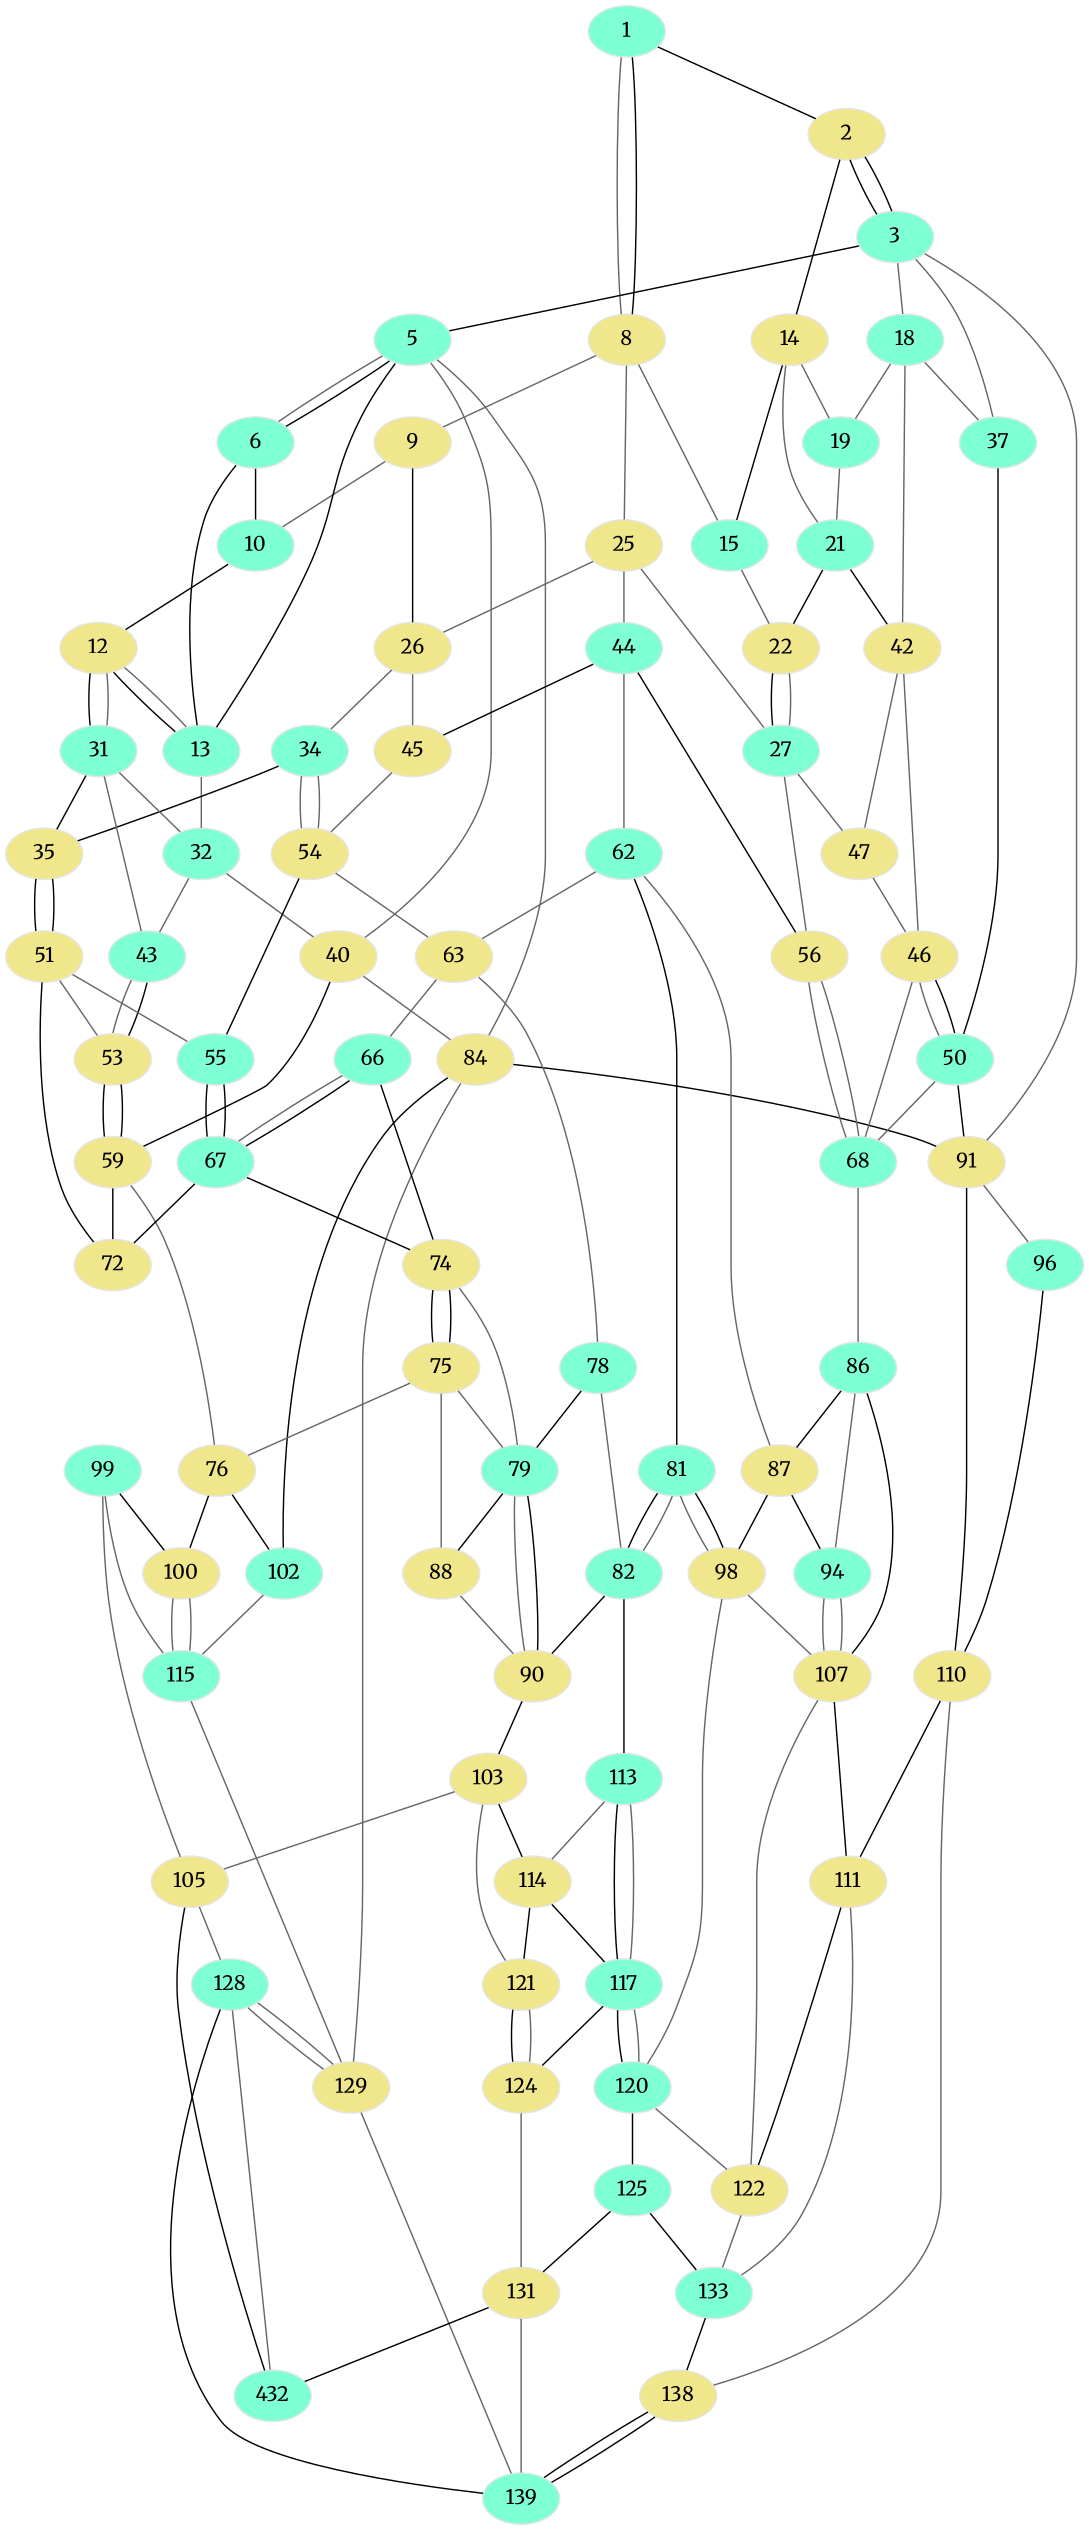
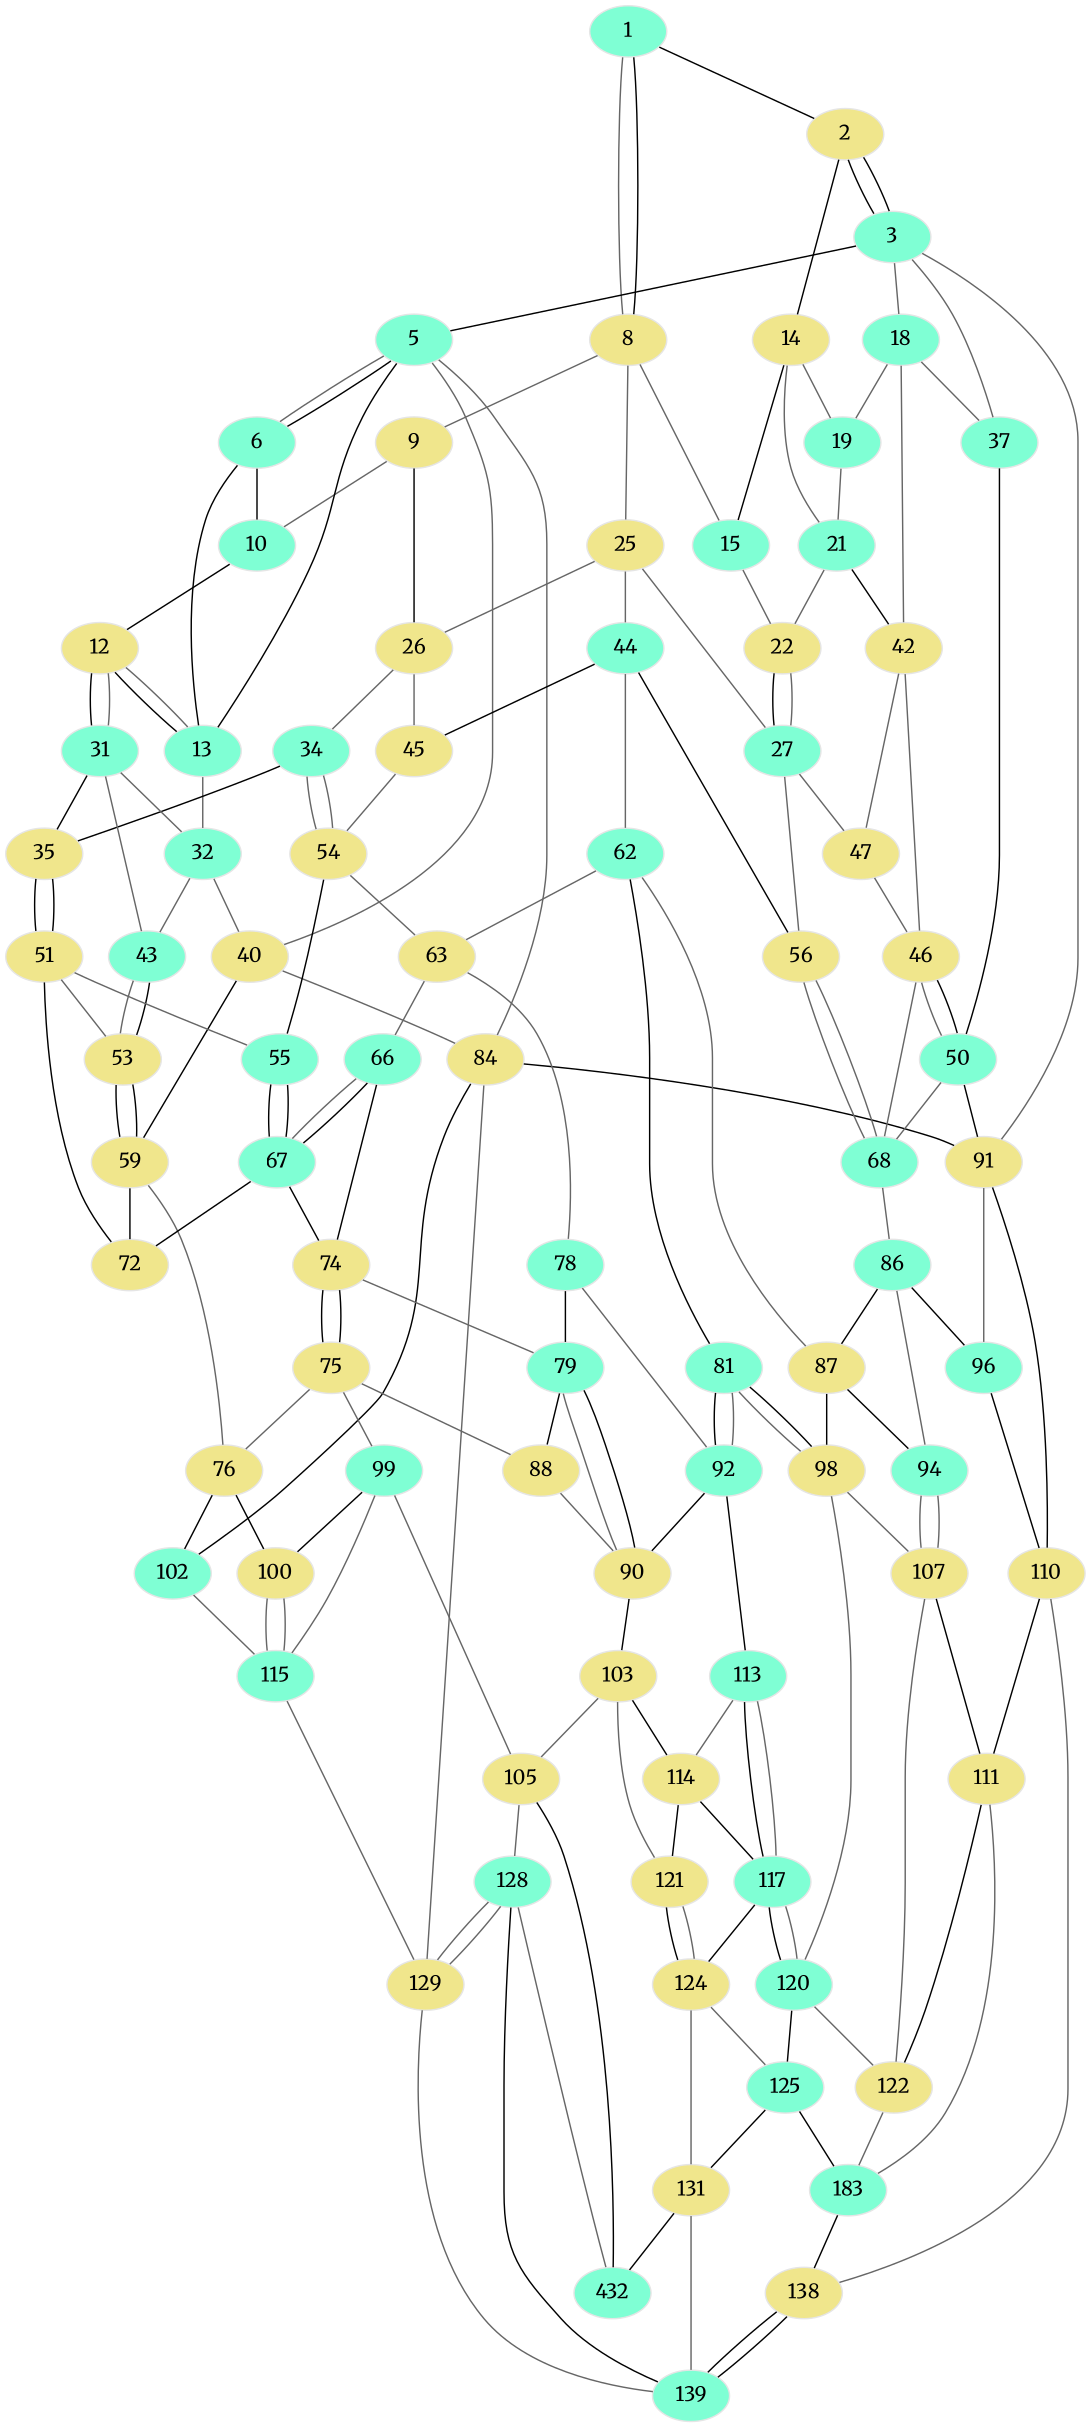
  graph {
    fontname=Merriweather
    node [color=gray90 fillcolor=khaki fontname=Merriweather style=filled]
    edge [color=gray40 fontname=Merriweather]
    2
    1 [fillcolor=aquamarine]
    8 [super="+17"]
    3 [fillcolor=aquamarine super="+4"]
    14 [super="+20"]
    9 [super="+24"]
    15 [fillcolor=aquamarine super="+16"]
    25 [super="+28"]
    5 [fillcolor=aquamarine super="+30"]
    18 [fillcolor=aquamarine super="+38"]
    37 [fillcolor=aquamarine]
    91 [super="+92"]
    19 [fillcolor=aquamarine]
    21 [fillcolor=aquamarine super="+41"]
    6 [fillcolor=aquamarine super="+7"]
    13 [fillcolor=aquamarine super="+29"]
    40 [super="+60"]
    84 [super="+85"]
    42 [super="+46"]
    50 [fillcolor=aquamarine super="+69"]
    96 [fillcolor=aquamarine]
    110 [super="+140"]
    10 [fillcolor=aquamarine super="+11"]
    32 [fillcolor=aquamarine super="+39"]
    59 [super="+73"]
    102 [fillcolor=aquamarine]
    129 [super="+142"]
    12
    26 [super="+33"]
    22 [super="+23"]
    27 [fillcolor=aquamarine super="+48"]
    44 [fillcolor=aquamarine super="+57"]
    34 [fillcolor=aquamarine]
    45
    31 [fillcolor=aquamarine super="+36"]
    35
    43 [fillcolor=aquamarine]
    47
    n39 [label=46 super="+61"]
    56
    62 [fillcolor=aquamarine super="+63"]
    54 [super="+58"]
    68 [fillcolor=aquamarine super="+70"]
    51 [super="+52"]
    53
    55 [fillcolor=aquamarine]
    n47 [label=63 super="+65"]
    72
    76 [super="+101"]
    81 [fillcolor=aquamarine]
    87 [super="+95"]
    86 [fillcolor=aquamarine super="+93"]
    67 [fillcolor=aquamarine super="+71"]
    66 [fillcolor=aquamarine]
    78 [fillcolor=aquamarine]
    74 [super="+77"]
    100
-   82 [fillcolor=aquamarine super="+83"]
+   82 [fillcolor=aquamarine super="+83" label=92]
    98 [super="+109"]
    94 [fillcolor=aquamarine]
    79 [fillcolor=aquamarine super="+80"]
    75 [super="+89"]
    88
    99 [fillcolor=aquamarine super="+106"]
    90 [super="+97"]
    105 [super="+127"]
    115 [fillcolor=aquamarine super="+116"]
    113 [fillcolor=aquamarine]
    103 [super="+104"]
    107 [super="+108"]
    120 [fillcolor=aquamarine super="+123"]
    114 [super="+119"]
    117 [fillcolor=aquamarine super="+118"]
    139 [fillcolor=aquamarine super="+141"]
    121
    111 [super="+112"]
    138
    122 [super="+130"]
    125 [fillcolor=aquamarine super="+134"]
    128 [fillcolor=aquamarine super="+137"]
    n81 [fillcolor=aquamarine label=432]
    124 [super="+126"]
-   133 [fillcolor=aquamarine super="+135"]
+   133 [fillcolor=aquamarine super="+135" label=183]
    131 [super="+136"]
    2 -- 3 [color=black]
    2 -- 3 [color=black]
    2 -- 14 [color=black]
    1 -- 2 [color=black]
    1 -- 8
    1 -- 8 [color=black]
    8 -- 9
    8 -- 15
    8 -- 25
    3 -- 5 [color=black]
    3 -- 18
    3 -- 37
    3 -- 91
    14 -- 15 [color=black]
    14 -- 19
    14 -- 21
    9 -- 10 [weight=2]
    9 -- 26 [color=black]
    15 -- 22 [weight=2]
    25 -- 26
    25 -- 27
    25 -- 44
    5 -- 6
    5 -- 6 [color=black]
    5 -- 13 [color=black]
    5 -- 40
    5 -- 84
    18 -- 37
    18 -- 19
    18 -- 42
    37 -- 50 [color=black]
    91 -- 96
    91 -- 110 [color=black]
    19 -- 21
    21 -- 42 [color=black]
-   21 -- 22 [color=black]
+   21 -- 22
    6 -- 13 [color=black]
    6 -- 10 [color=black]
    13 -- 32
    40 -- 84
    40 -- 59 [color=black]
    84 -- 91 [color=black]
    84 -- 102 [color=black]
    84 -- 129
    42 -- 47
    42 -- n39
    50 -- 91 [color=black]
    50 -- 68
    96 -- 110 [color=black]
    110 -- 111 [color=black]
    110 -- 138
    10 -- 12 [color=black]
    32 -- 40
    32 -- 43
    59 -- 72 [color=black]
    59 -- 76
    102 -- 115
    129 -- 139
    12 -- 13 [color=black]
    12 -- 13
    12 -- 31 [color=black]
    12 -- 31
    26 -- 34
    26 -- 45
    22 -- 27 [color=black]
    22 -- 27
    27 -- 47
    27 -- 56
    44 -- 45 [color=black]
    44 -- 56 [color=black]
    44 -- 62
    34 -- 35 [color=black]
    34 -- 54
    34 -- 54
    45 -- 54
    31 -- 32
    31 -- 35 [color=black]
    31 -- 43
    35 -- 51 [color=black]
    35 -- 51 [color=black]
    43 -- 53
    43 -- 53 [color=black]
    47 -- n39
    n39 -- 50
    n39 -- 50 [color=black]
    n39 -- 68
    56 -- 68
    56 -- 68
    62 -- n47
    62 -- 81 [color=black]
    62 -- 87
    54 -- 55 [color=black]
    54 -- n47
    68 -- 86
    51 -- 53
    51 -- 55
    51 -- 72 [color=black]
    53 -- 59 [color=black]
    53 -- 59 [color=black]
    55 -- 67 [color=black]
    55 -- 67 [color=black]
    n47 -- 66
    n47 -- 78
    76 -- 102 [color=black]
    76 -- 100 [color=black]
    81 -- 82 [color=black]
    81 -- 82
    81 -- 98
    81 -- 98 [color=black]
    87 -- 98 [color=black]
    87 -- 94 [color=black]
-   86 -- 107 [color=black]
+   86 -- 96 [color=black]
    86 -- 87 [color=black]
    86 -- 94
    67 -- 72 [color=black]
    67 -- 74 [color=black]
    66 -- 67
    66 -- 67 [color=black]
    66 -- 74 [color=black]
    78 -- 82
    78 -- 79 [color=black]
    74 -- 79
    74 -- 75 [color=black]
    74 -- 75 [color=black]
    100 -- 115
    100 -- 115
    82 -- 90 [color=black]
    82 -- 113 [color=black]
    98 -- 107
    98 -- 120
    94 -- 107
    94 -- 107
    79 -- 88 [color=black]
    79 -- 90
    79 -- 90 [color=black]
    75 -- 76
    75 -- 88
-   75 -- 79
+   75 -- 99
    88 -- 90
    99 -- 100 [color=black]
    99 -- 105
    99 -- 115
    90 -- 103 [color=black]
    105 -- 128
    105 -- n81 [color=black]
    115 -- 129
    113 -- 114
    113 -- 117 [color=black]
    113 -- 117
    103 -- 105
    103 -- 114 [color=black]
    103 -- 121
    107 -- 111 [color=black]
    107 -- 122
    120 -- 122
    120 -- 125 [color=black]
    114 -- 117 [color=black]
    114 -- 121 [color=black]
    117 -- 120 [color=black]
    117 -- 120
    117 -- 124 [color=black]
    121 -- 124 [color=black]
    121 -- 124
    111 -- 122 [color=black]
    111 -- 133
    138 -- 139 [color=black]
    138 -- 139 [color=black]
    122 -- 133
    125 -- 133 [color=black]
    125 -- 131 [color=black]
    128 -- 129
    128 -- 129
    128 -- 139 [color=black]
    128 -- n81
+   124 -- 125
    124 -- 131
    133 -- 138 [color=black]
    131 -- 139
    131 -- n81 [color=black]
  }
